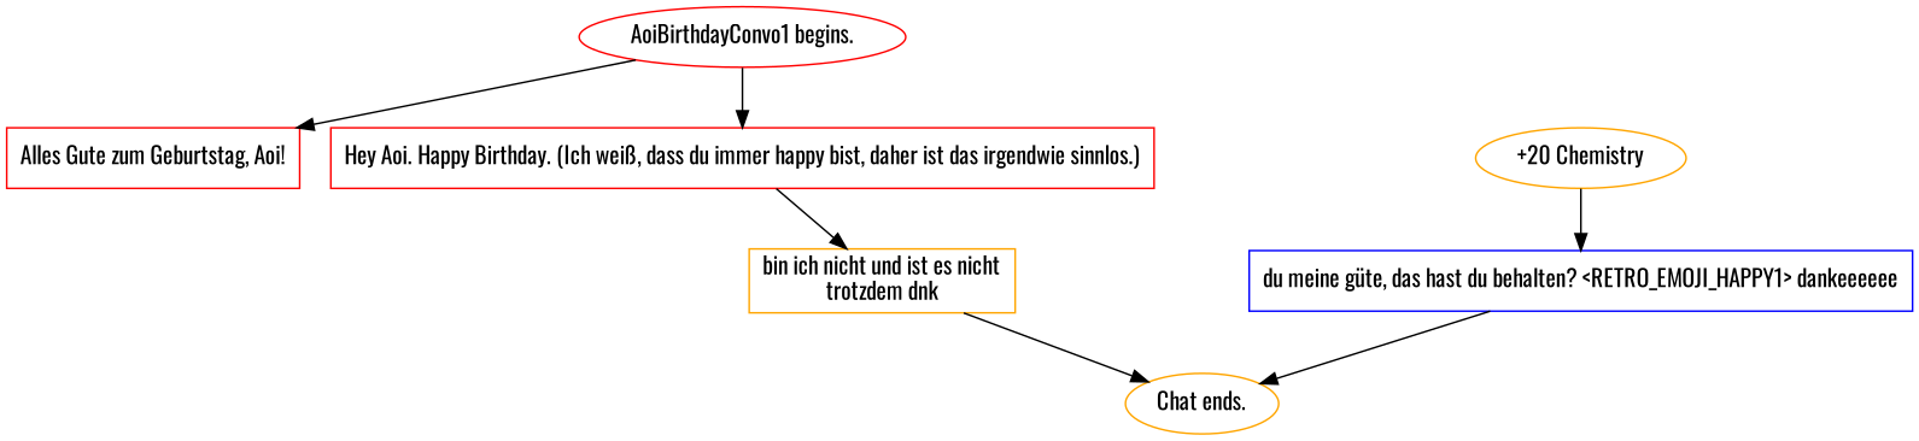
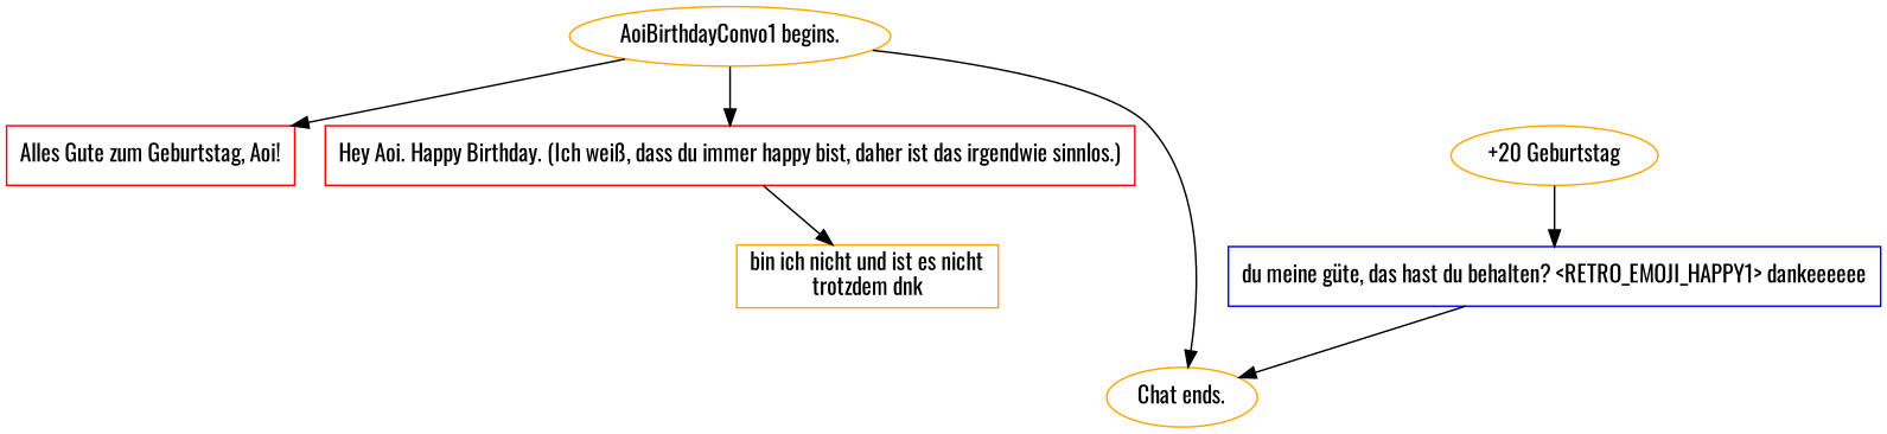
  digraph {
    fontname=Oswald
    node [color=orange fontname=Oswald shape=box]
    edge [fontname=Oswald]
-   "AoiBirthdayConvo1 begins." [color=red shape=""]
+   "AoiBirthdayConvo1 begins." [shape=""]
    n2 [color=red label="Alles Gute zum Geburtstag, Aoi!"]
    n3 [color=red label="Hey Aoi. Happy Birthday. (Ich weiß, dass du immer happy bist, daher ist das irgendwie sinnlos.)"]
    n4 [label="bin ich nicht und ist es nicht\ntrotzdem dnk"]
-   n5 [label="+20 Chemistry" shape=""]
+   n5 [label="+20 Geburtstag" shape=""]
    n6 [color=blue label="du meine güte, das hast du behalten? <RETRO_EMOJI_HAPPY1> dankeeeeee"]
    "Chat ends." [shape=""]
    "AoiBirthdayConvo1 begins." -> n2
    "AoiBirthdayConvo1 begins." -> n3
    n3 -> n4
-   n4 -> "Chat ends."
+   "AoiBirthdayConvo1 begins." -> "Chat ends."
    n5 -> n6
    n6 -> "Chat ends."
  }
